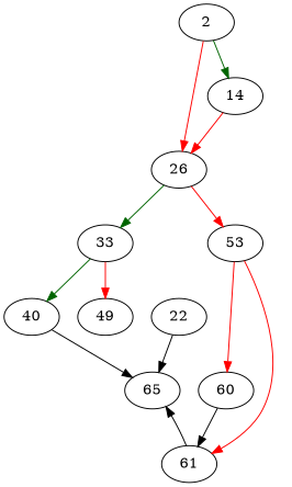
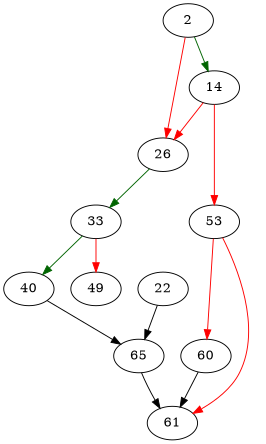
  strict digraph {
    edge [color=red cond=false]
    2 [entry=true]
    14
    26
    33
    53
    22
    65
    40
    49
    60
    61
    2 -> 14 [color=darkgreen cond=true]
    2 -> 26
    14 -> 26
    26 -> 33 [color=darkgreen cond=true]
-   26 -> 53
+   14 -> 53
    33 -> 40 [color=darkgreen cond=true]
    33 -> 49
    53 -> 60 [cond=true]
    53 -> 61
    22 -> 65 [color="" cond=""]
    40 -> 65 [color="" cond=""]
    60 -> 61 [color="" cond=""]
-   61 -> 65 [color="" cond=""]
+   65 -> 61 [color="" cond=""]
  }
